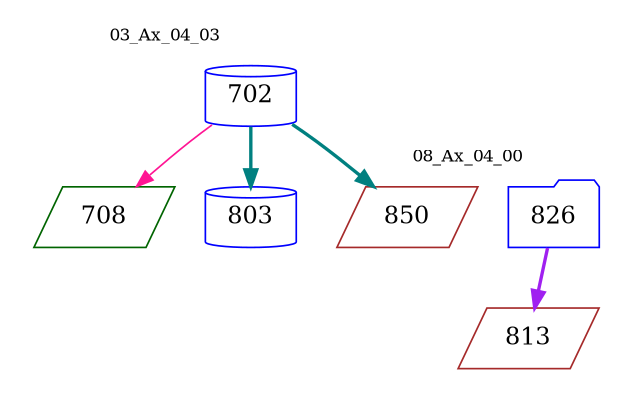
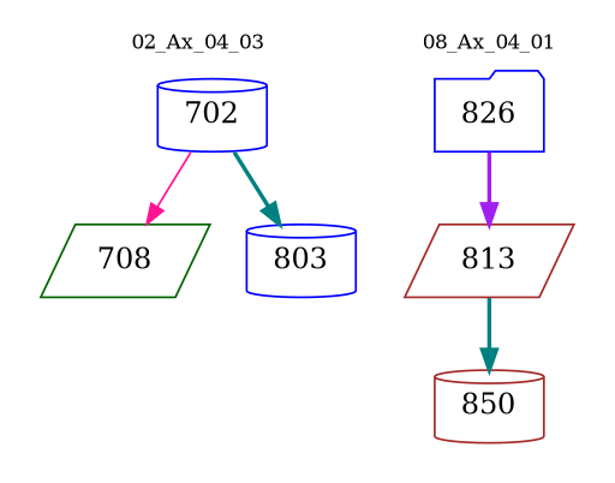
  digraph {
    node [color=blue shape=cylinder]
    edge [color=teal style=bold]
    n1 [color=darkgreen label=708 shape=parallelogram]
    n2 [label=702]
    n3 [label=803]
    n4 [label=826 shape=folder]
    n5 [color=brown label=813 shape=parallelogram]
-   n6 [color=brown label=850 shape=parallelogram]
+   n6 [color=brown label=850]
    subgraph cluster_1 {
      color=white
      fontsize=10
-     label="03_Ax_04_03"
+     label="02_Ax_04_03"
      n1
      n2
      n3
    }
    subgraph cluster_2 {
      color=white
      fontsize=10
-     label="08_Ax_04_00"
+     label="08_Ax_04_01"
      n4
      n5
      n6
    }
    n2 -> n1 [color=deeppink style=solid]
    n2 -> n3
    n4 -> n5 [color=purple]
-   n2 -> n6
+   n5 -> n6
  }
